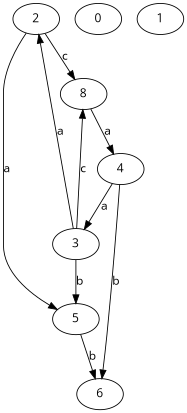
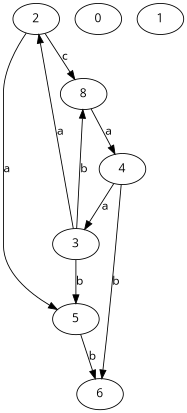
  strict digraph {
    fontname="Open Sans"
    node [fontname="Open Sans"]
    edge [fontname="Open Sans"]
    2
    5
    8
    6
    3
    4
    0
    1
    2 -> 5 [label=a]
    2 -> 8 [label=c]
    5 -> 6 [label=b]
    8 -> 4 [label=a]
    3 -> 2 [label=a]
    3 -> 5 [label=b]
-   3 -> 8 [label=c]
+   3 -> 8 [label=b]
    4 -> 6 [label=b]
    4 -> 3 [label=a]
  }
